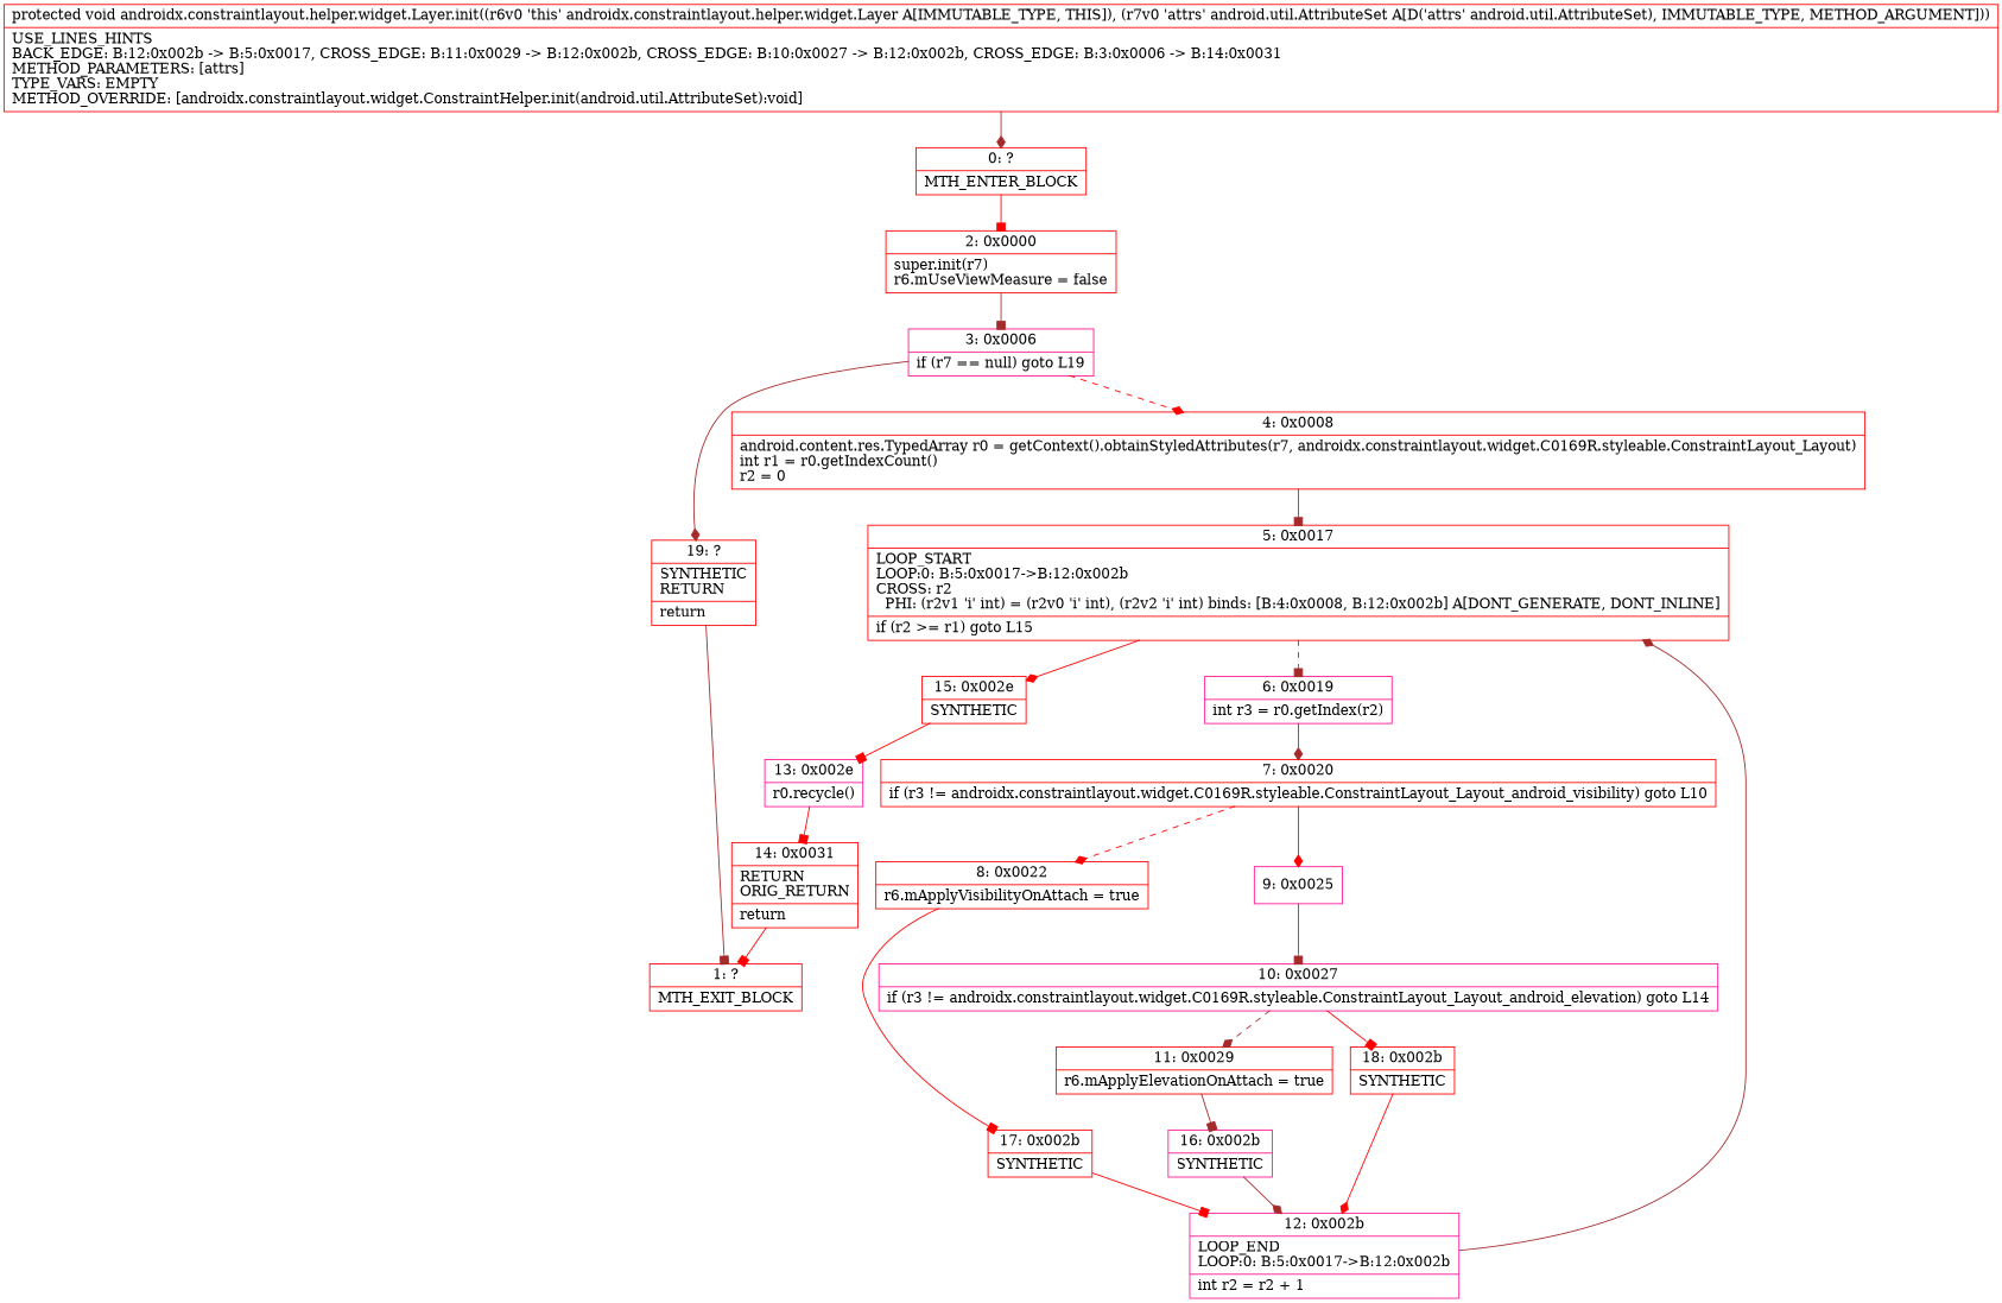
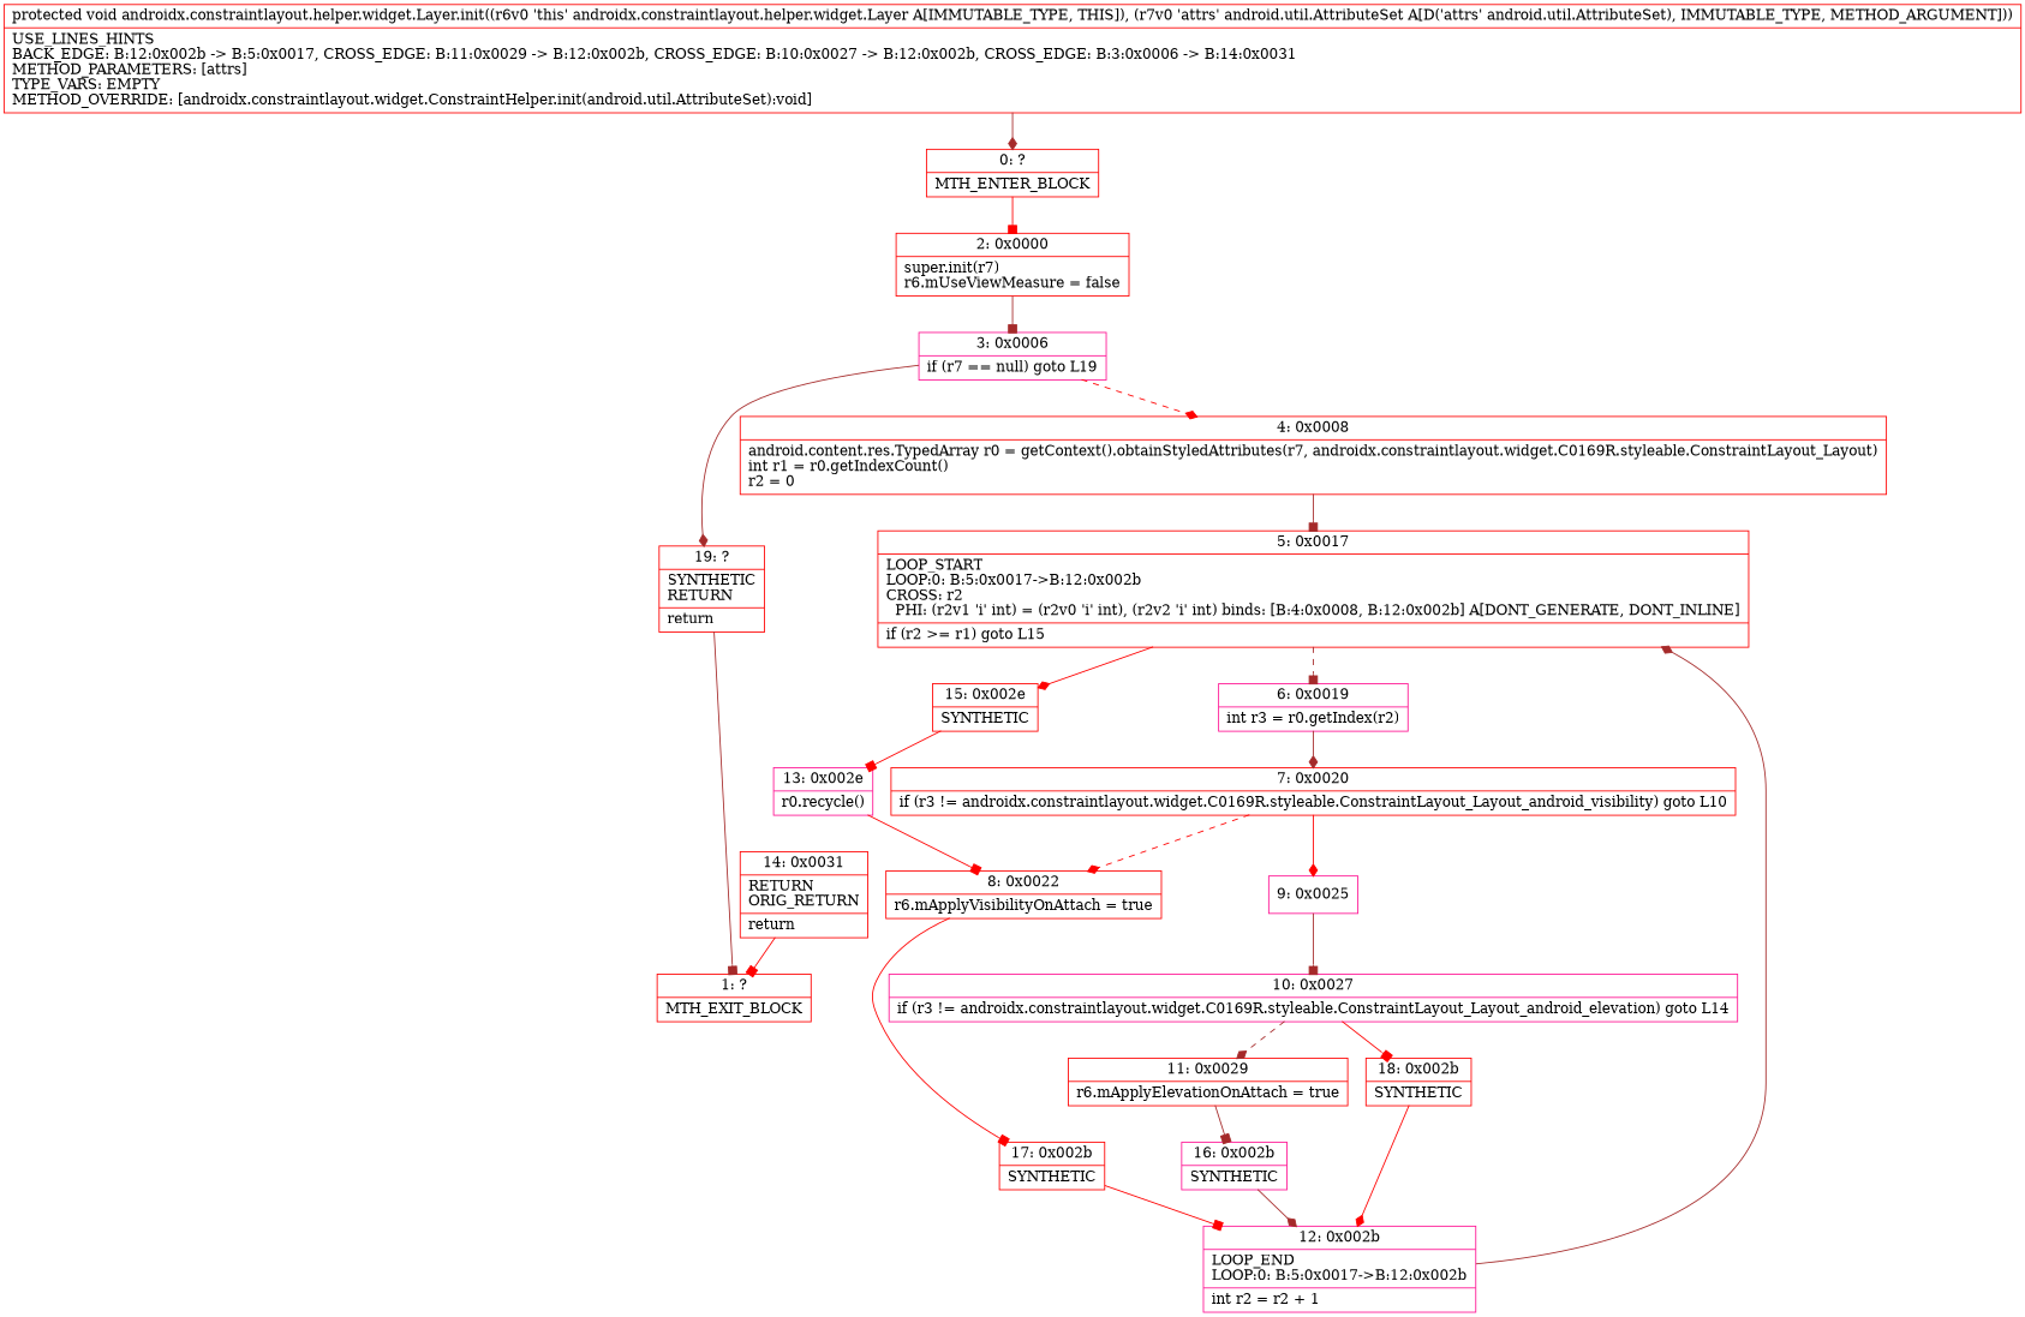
  digraph {
    node [color=red shape=record]
    edge [arrowhead=box color=red]
    n1 [label="{0\:\ ?|MTH_ENTER_BLOCK\l}"]
    n2 [label="{2\:\ 0x0000|super.init(r7)\lr6.mUseViewMeasure = false\l}"]
    n3 [color=deeppink label="{3\:\ 0x0006|if (r7 == null) goto L19\l}"]
    n4 [label="{4\:\ 0x0008|android.content.res.TypedArray r0 = getContext().obtainStyledAttributes(r7, androidx.constraintlayout.widget.C0169R.styleable.ConstraintLayout_Layout)\lint r1 = r0.getIndexCount()\lr2 = 0\l}"]
    n5 [label="{19\:\ ?|SYNTHETIC\lRETURN\l|return\l}"]
    n6 [label="{5\:\ 0x0017|LOOP_START\lLOOP:0: B:5:0x0017\-\>B:12:0x002b\lCROSS: r2 \l  PHI: (r2v1 'i' int) = (r2v0 'i' int), (r2v2 'i' int) binds: [B:4:0x0008, B:12:0x002b] A[DONT_GENERATE, DONT_INLINE]\l|if (r2 \>= r1) goto L15\l}"]
    n7 [label="{1\:\ ?|MTH_EXIT_BLOCK\l}"]
    n8 [color=deeppink label="{6\:\ 0x0019|int r3 = r0.getIndex(r2)\l}"]
    n9 [label="{15\:\ 0x002e|SYNTHETIC\l}"]
    n10 [label="{7\:\ 0x0020|if (r3 != androidx.constraintlayout.widget.C0169R.styleable.ConstraintLayout_Layout_android_visibility) goto L10\l}"]
    n11 [color=deeppink label="{13\:\ 0x002e|r0.recycle()\l}"]
    n12 [label="{8\:\ 0x0022|r6.mApplyVisibilityOnAttach = true\l}"]
    n13 [color=deeppink label="{9\:\ 0x0025}"]
    n14 [label="{17\:\ 0x002b|SYNTHETIC\l}"]
    n15 [color=deeppink label="{10\:\ 0x0027|if (r3 != androidx.constraintlayout.widget.C0169R.styleable.ConstraintLayout_Layout_android_elevation) goto L14\l}"]
    n16 [color=deeppink label="{12\:\ 0x002b|LOOP_END\lLOOP:0: B:5:0x0017\-\>B:12:0x002b\l|int r2 = r2 + 1\l}"]
    n17 [label="{11\:\ 0x0029|r6.mApplyElevationOnAttach = true\l}"]
    n18 [label="{18\:\ 0x002b|SYNTHETIC\l}"]
    n19 [color=deeppink label="{16\:\ 0x002b|SYNTHETIC\l}"]
    n20 [label="{14\:\ 0x0031|RETURN\lORIG_RETURN\l|return\l}"]
    n21 [label="{protected void androidx.constraintlayout.helper.widget.Layer.init((r6v0 'this' androidx.constraintlayout.helper.widget.Layer A[IMMUTABLE_TYPE, THIS]), (r7v0 'attrs' android.util.AttributeSet A[D('attrs' android.util.AttributeSet), IMMUTABLE_TYPE, METHOD_ARGUMENT]))  | USE_LINES_HINTS\lBACK_EDGE: B:12:0x002b \-\> B:5:0x0017, CROSS_EDGE: B:11:0x0029 \-\> B:12:0x002b, CROSS_EDGE: B:10:0x0027 \-\> B:12:0x002b, CROSS_EDGE: B:3:0x0006 \-\> B:14:0x0031\lMETHOD_PARAMETERS: [attrs]\lTYPE_VARS: EMPTY\lMETHOD_OVERRIDE: [androidx.constraintlayout.widget.ConstraintHelper.init(android.util.AttributeSet):void]\l}"]
    n1 -> n2
    n2 -> n3 [color=brown]
    n3 -> n4 [arrowhead=diamond style=dashed]
    n3 -> n5 [arrowhead=diamond color=brown]
    n4 -> n6 [color=brown]
    n5 -> n7 [color=brown]
    n6 -> n8 [color=brown style=dashed]
    n6 -> n9 [arrowhead=diamond]
    n8 -> n10 [arrowhead=diamond color=brown]
    n9 -> n11
    n10 -> n12 [arrowhead=diamond style=dashed]
    n10 -> n13 [arrowhead=diamond]
-   n11 -> n20
+   n11 -> n12
    n12 -> n14
    n13 -> n15 [color=brown]
    n14 -> n16
    n15 -> n17 [arrowhead=diamond color=brown style=dashed]
    n15 -> n18
    n16 -> n6 [arrowhead=diamond color=brown]
    n17 -> n19 [color=brown]
    n18 -> n16 [arrowhead=diamond]
    n19 -> n16 [arrowhead=diamond color=brown]
    n20 -> n7
    n21 -> n1 [arrowhead=diamond color=brown]
  }
